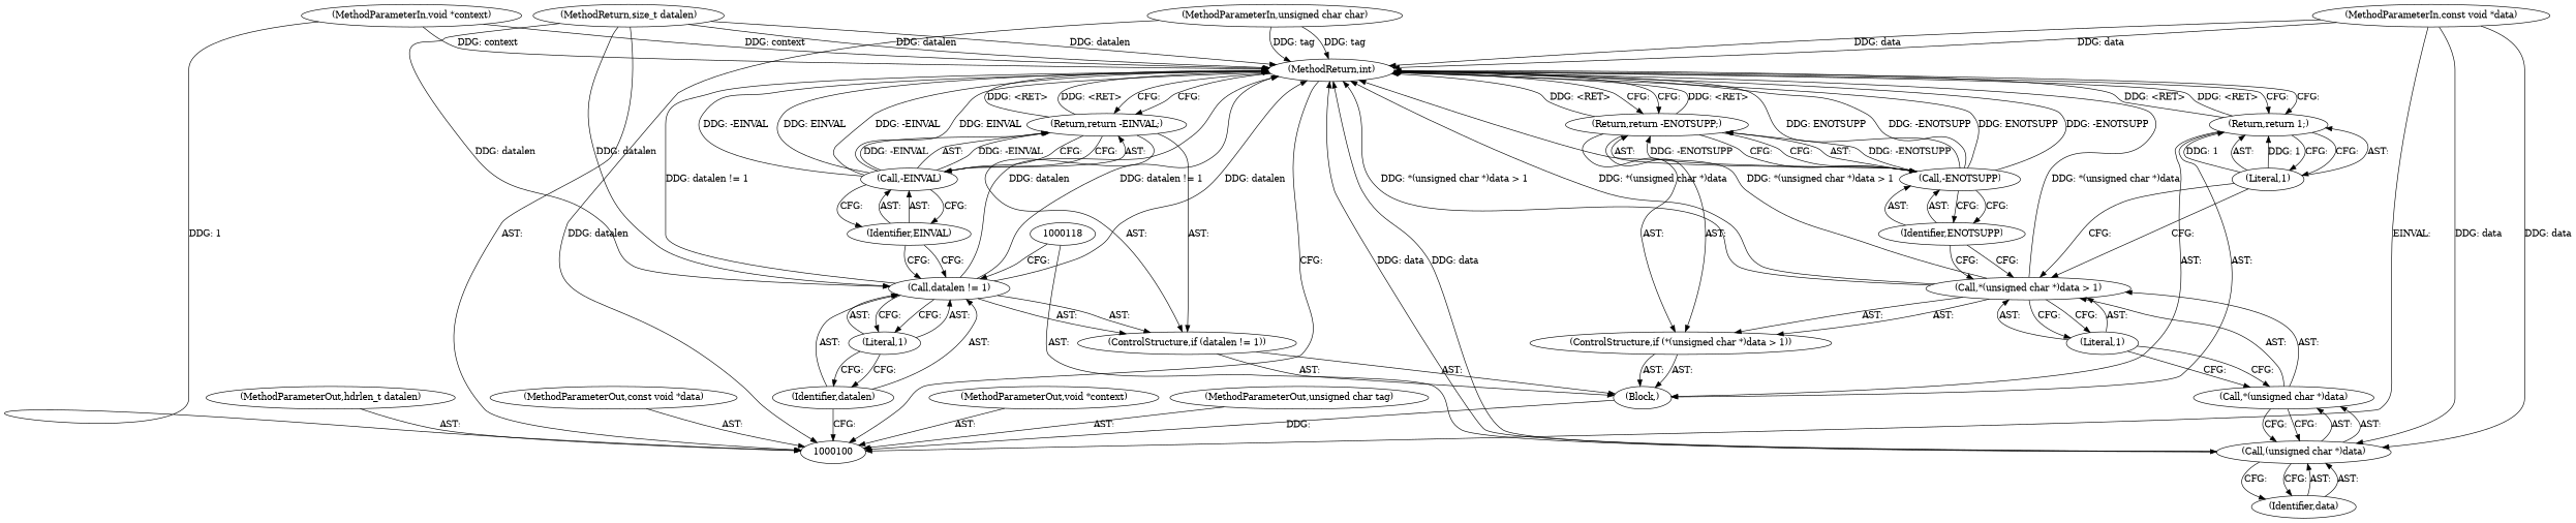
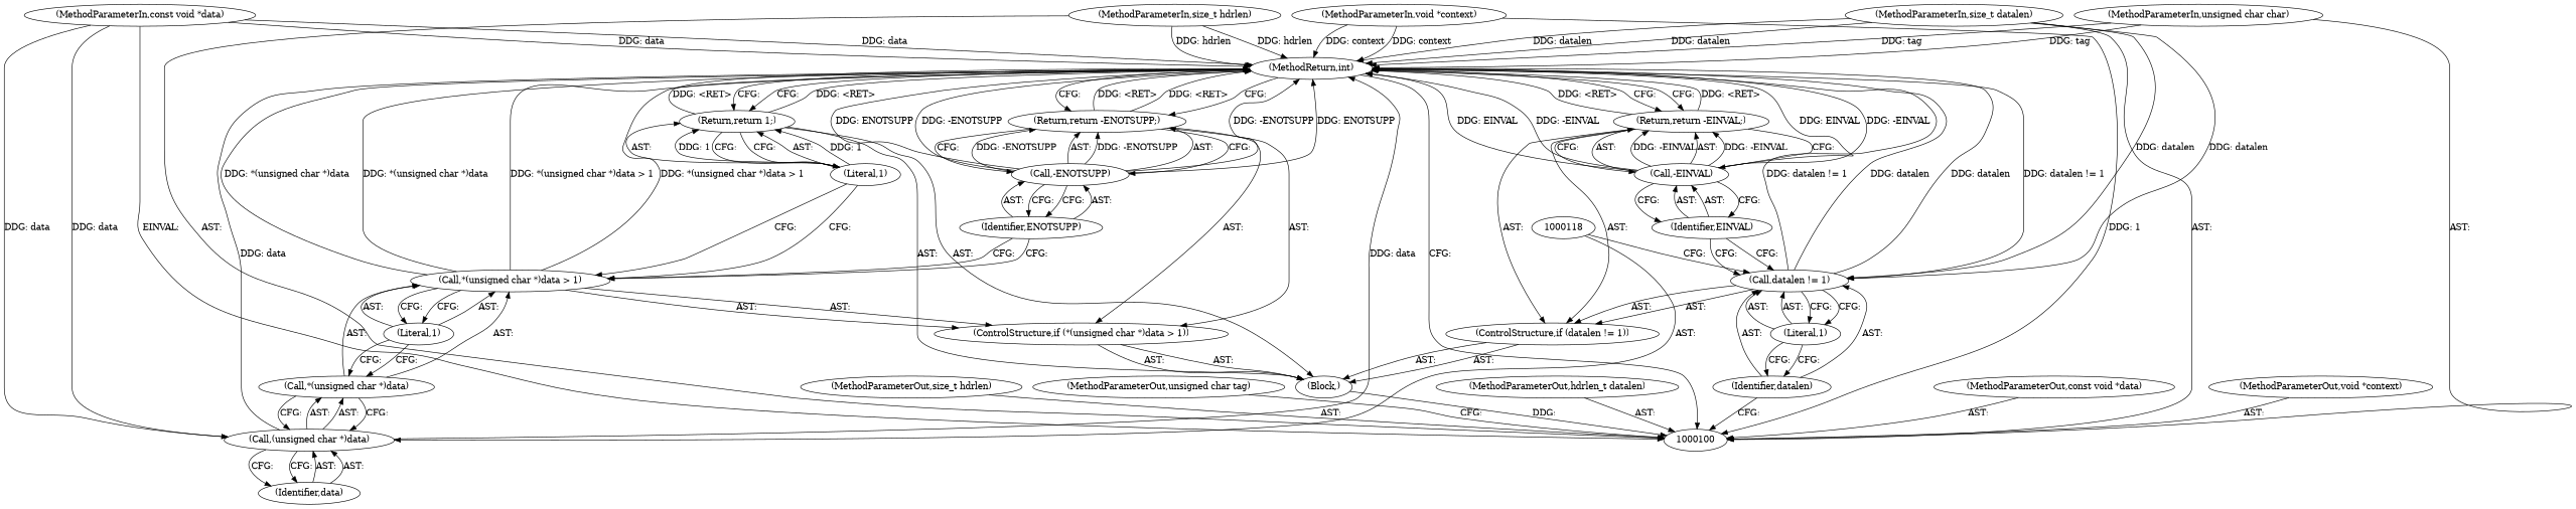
  digraph {
    n1 [label="(MethodReturn,int)"]
    n2 [label="(Return,return -EINVAL;)"]
    n3 [label="(Return,return -ENOTSUPP;)"]
    n4 [label="(Return,return 1;)"]
    1000100
    n6 [label="(ControlStructure,if (datalen != 1))"]
    n7 [label="(Call,-EINVAL)"]
    n8 [label="(ControlStructure,if (*(unsigned char *)data > 1))"]
    n9 [label="(Call,-ENOTSUPP)"]
    n10 [label="(Block,)"]
    n11 [label="(Literal,1)"]
    n12 [label="(MethodParameterIn,void *context)"]
    n13 [label="(MethodParameterOut,void *context)"]
+   n14 [label="(MethodParameterIn,size_t hdrlen)"]
+   n15 [label="(MethodParameterOut,size_t hdrlen)"]
    n16 [label="(MethodParameterIn,unsigned char char)"]
    n17 [label="(MethodParameterOut,unsigned char tag)"]
-   n18 [label="(MethodReturn,size_t datalen)"]
+   n18 [label="(MethodParameterIn,size_t datalen)"]
    n19 [label="(Call,datalen != 1)"]
    n20 [label="(Literal,1)"]
    n21 [label="(MethodParameterOut,hdrlen_t datalen)"]
    n22 [label="(MethodParameterIn,const void *data)"]
    n23 [label="(Call,(unsigned char *)data)"]
    n24 [label="(Identifier,data)"]
    n25 [label="(Call,*(unsigned char *)data)"]
    n26 [label="(MethodParameterOut,const void *data)"]
    n27 [label="(Identifier,datalen)"]
    n28 [label="(Identifier,EINVAL)"]
    1000118
    n30 [label="(Literal,1)"]
    n31 [label="(Call,*(unsigned char *)data > 1)"]
    n32 [label="(Identifier,ENOTSUPP)"]
    n1 -> n2 [label="CFG: "]
    n1 -> n2 [label="CFG: "]
    n1 -> n3 [label="CFG: "]
    n1 -> n3 [label="CFG: "]
    n1 -> n4 [label="CFG: "]
    n1 -> n4 [label="CFG: "]
    n1 -> 1000100 [label="CFG: "]
    n2 -> n1 [label="DDG: <RET>"]
    n2 -> n1 [label="DDG: <RET>"]
    n2 -> n6 [label="AST: "]
    n2 -> n6 [label="AST: "]
    n2 -> n7 [label="CFG: "]
    n2 -> n7 [label="CFG: "]
    n3 -> n1 [label="DDG: <RET>"]
    n3 -> n1 [label="DDG: <RET>"]
    n3 -> n8 [label="AST: "]
    n3 -> n8 [label="AST: "]
    n3 -> n9 [label="CFG: "]
    n3 -> n9 [label="CFG: "]
    n4 -> n1 [label="DDG: <RET>"]
    n4 -> n1 [label="DDG: <RET>"]
    n4 -> n10 [label="AST: "]
    n4 -> n10 [label="AST: "]
    n4 -> n11 [label="CFG: "]
    n4 -> n11 [label="CFG: "]
    n6 -> n10 [label="AST: "]
    n6 -> n10 [label="AST: "]
    n7 -> n1 [label="DDG: -EINVAL"]
    n7 -> n1 [label="DDG: EINVAL"]
    n7 -> n1 [label="DDG: -EINVAL"]
    n7 -> n1 [label="DDG: EINVAL"]
    n7 -> n2 [label="AST: "]
    n7 -> n2 [label="DDG: -EINVAL"]
    n7 -> n2 [label="AST: "]
    n7 -> n2 [label="DDG: -EINVAL"]
    n7 -> n28 [label="CFG: "]
    n7 -> n28 [label="CFG: "]
    n8 -> n10 [label="AST: "]
    n8 -> n10 [label="AST: "]
    n9 -> n1 [label="DDG: ENOTSUPP"]
    n9 -> n1 [label="DDG: -ENOTSUPP"]
    n9 -> n1 [label="DDG: ENOTSUPP"]
    n9 -> n1 [label="DDG: -ENOTSUPP"]
    n9 -> n3 [label="AST: "]
    n9 -> n3 [label="DDG: -ENOTSUPP"]
    n9 -> n3 [label="AST: "]
    n9 -> n3 [label="DDG: -ENOTSUPP"]
    n9 -> n32 [label="CFG: "]
    n9 -> n32 [label="CFG: "]
    n10 -> 1000100 [label="DDG: "]
    n11 -> n4 [label="AST: "]
    n11 -> n4 [label="DDG: 1"]
    n11 -> n4 [label="AST: "]
    n11 -> n4 [label="DDG: 1"]
    n11 -> n31 [label="CFG: "]
    n11 -> n31 [label="CFG: "]
    n12 -> n1 [label="DDG: context"]
    n12 -> n1 [label="DDG: context"]
    n12 -> 1000100 [label="DDG: 1"]
    n13 -> 1000100 [label="AST: "]
+   n14 -> n1 [label="DDG: hdrlen"]
+   n14 -> n1 [label="DDG: hdrlen"]
+   n14 -> 1000100 [label="AST: "]
+   n15 -> 1000100 [label="AST: "]
    n16 -> n1 [label="DDG: tag"]
    n16 -> n1 [label="DDG: tag"]
-   n16 -> 1000100 [label="DDG: datalen"]
-   n17 -> 1000100 [label="AST: "]
+   n16 -> 1000100 [label="AST: "]
+   n17 -> 1000100 [label="CFG: "]
    n18 -> n1 [label="DDG: datalen"]
    n18 -> n1 [label="DDG: datalen"]
    n18 -> 1000100 [label="AST: "]
    n18 -> n19 [label="DDG: datalen"]
    n18 -> n19 [label="DDG: datalen"]
    n19 -> n1 [label="DDG: datalen != 1"]
    n19 -> n1 [label="DDG: datalen"]
    n19 -> n1 [label="DDG: datalen != 1"]
    n19 -> n1 [label="DDG: datalen"]
    n19 -> n6 [label="AST: "]
    n19 -> n6 [label="AST: "]
    n19 -> n20 [label="CFG: "]
    n19 -> n20 [label="CFG: "]
    n20 -> n19 [label="AST: "]
    n20 -> n19 [label="AST: "]
    n20 -> n27 [label="CFG: "]
    n20 -> n27 [label="CFG: "]
    n21 -> 1000100 [label="AST: "]
    n22 -> n1 [label="DDG: data"]
    n22 -> n1 [label="DDG: data"]
    n22 -> 1000100 [label="EINVAL: "]
    n22 -> n23 [label="DDG: data"]
    n22 -> n23 [label="DDG: data"]
    n23 -> n1 [label="DDG: data"]
    n23 -> n1 [label="DDG: data"]
    n23 -> n24 [label="CFG: "]
    n23 -> n24 [label="CFG: "]
    n23 -> n25 [label="AST: "]
    n23 -> n25 [label="AST: "]
    n24 -> n23 [label="AST: "]
    n24 -> n23 [label="AST: "]
    n25 -> n23 [label="CFG: "]
    n25 -> n23 [label="CFG: "]
    n25 -> n31 [label="AST: "]
    n25 -> n31 [label="AST: "]
    n26 -> 1000100 [label="AST: "]
    n27 -> 1000100 [label="CFG: "]
    n27 -> n19 [label="AST: "]
    n27 -> n19 [label="AST: "]
    n28 -> n7 [label="AST: "]
    n28 -> n7 [label="AST: "]
    n28 -> n19 [label="CFG: "]
    n28 -> n19 [label="CFG: "]
    1000118 -> n19 [label="CFG: "]
    1000118 -> n23 [label="AST: "]
    n30 -> n25 [label="CFG: "]
    n30 -> n25 [label="CFG: "]
    n30 -> n31 [label="AST: "]
    n30 -> n31 [label="AST: "]
    n31 -> n1 [label="DDG: *(unsigned char *)data > 1"]
    n31 -> n1 [label="DDG: *(unsigned char *)data"]
    n31 -> n1 [label="DDG: *(unsigned char *)data > 1"]
    n31 -> n1 [label="DDG: *(unsigned char *)data"]
    n31 -> n8 [label="AST: "]
    n31 -> n8 [label="AST: "]
    n31 -> n30 [label="CFG: "]
    n31 -> n30 [label="CFG: "]
    n32 -> n9 [label="AST: "]
    n32 -> n9 [label="AST: "]
    n32 -> n31 [label="CFG: "]
    n32 -> n31 [label="CFG: "]
  }
